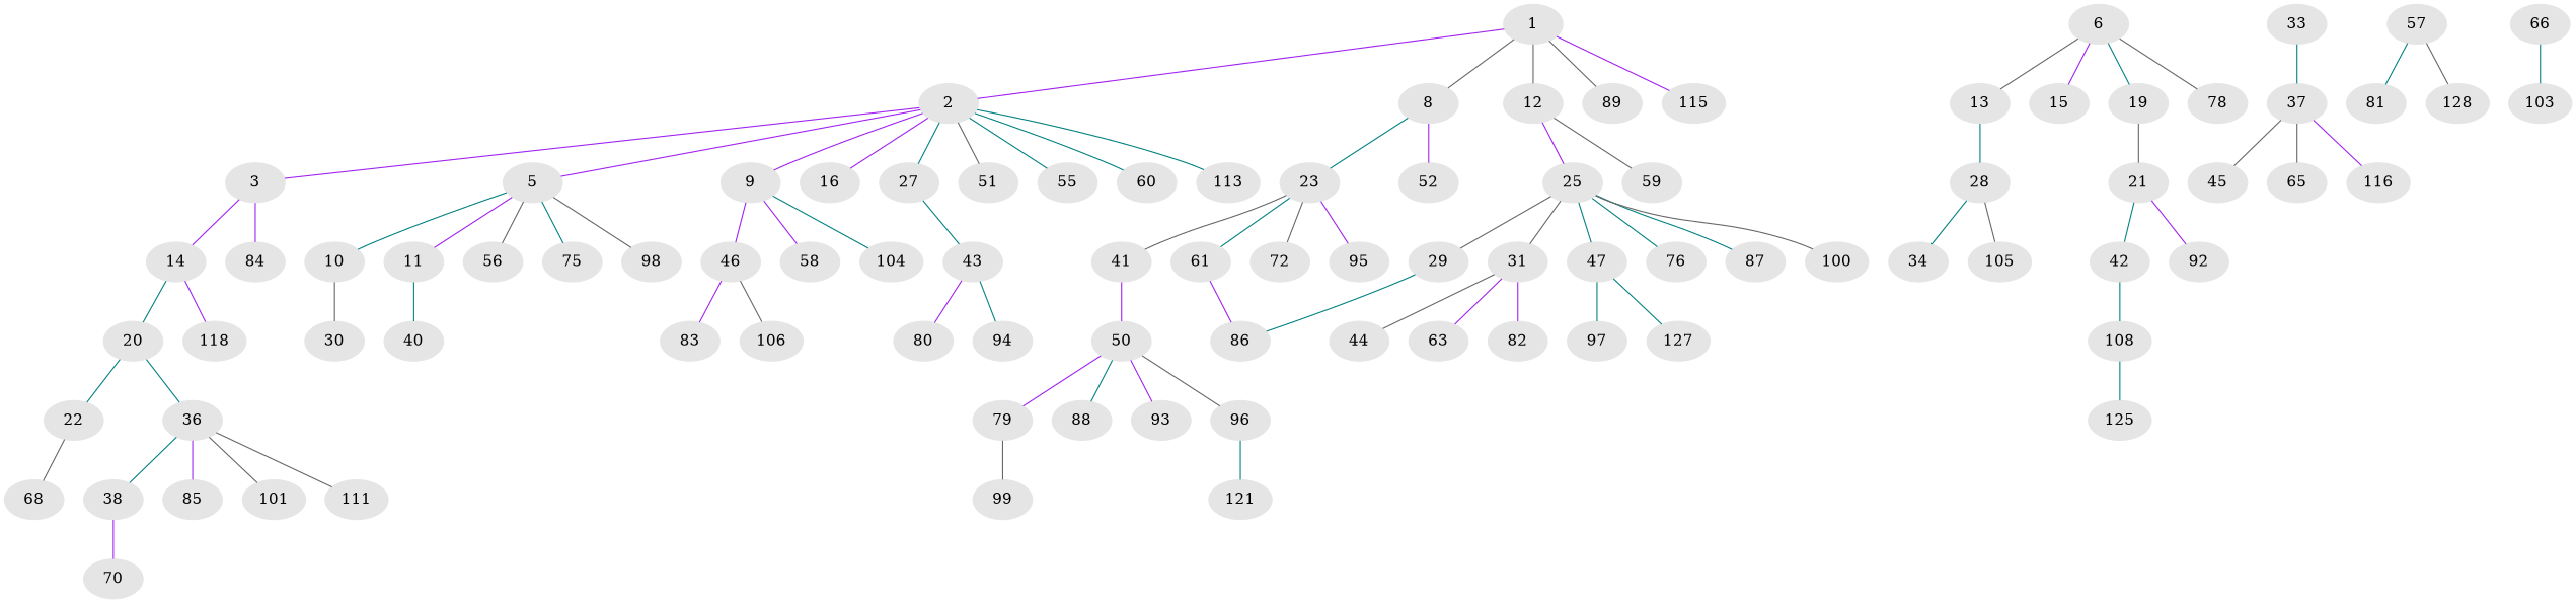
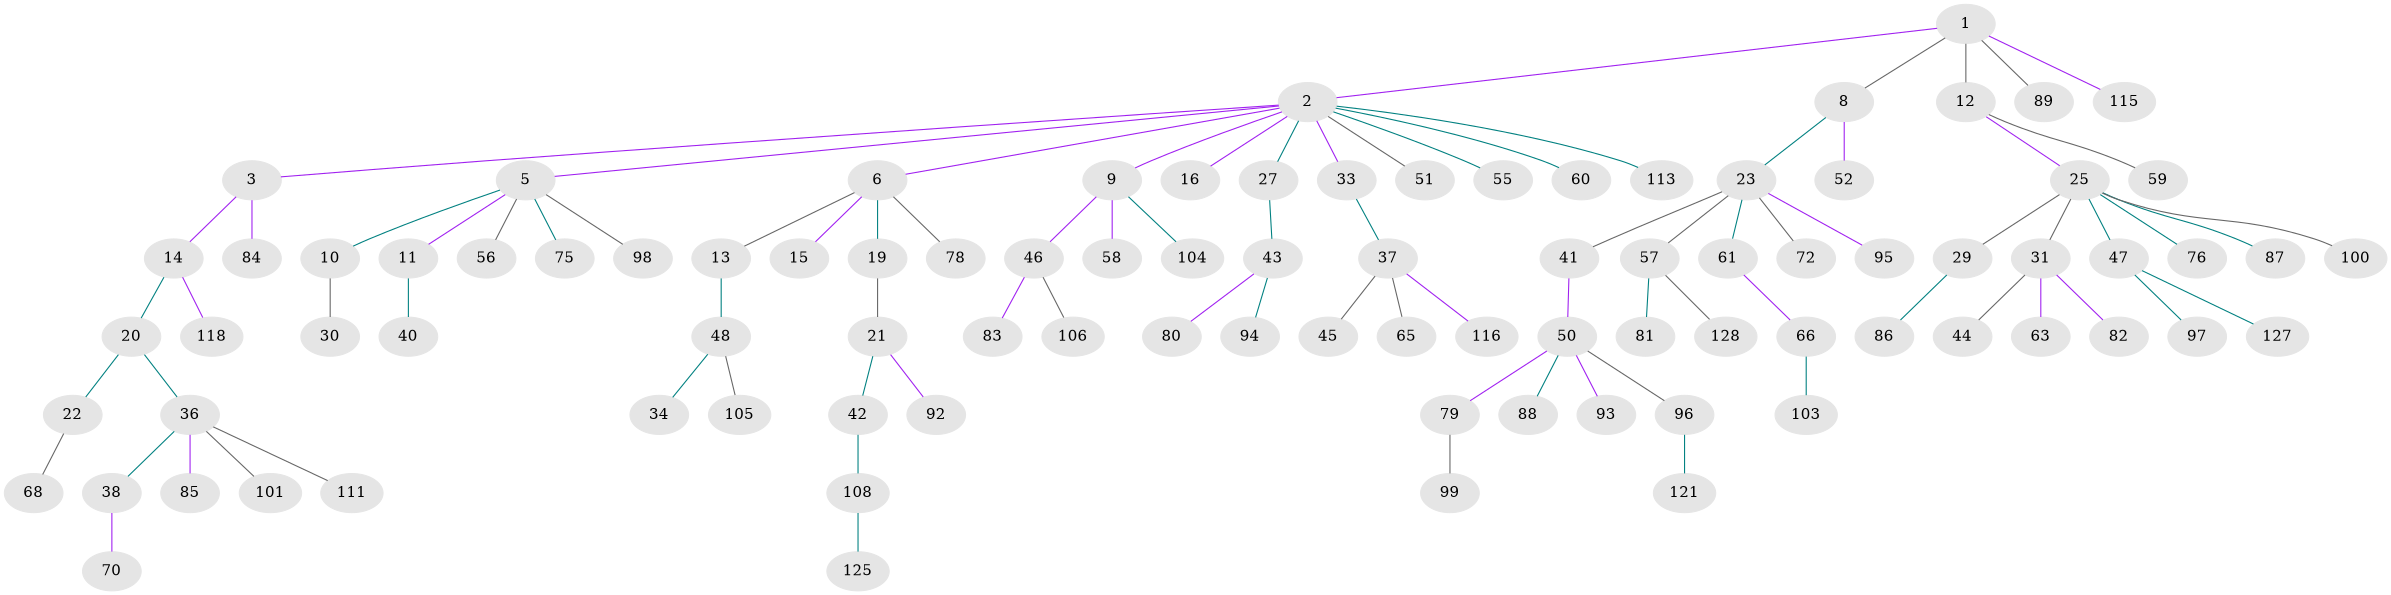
  graph {
    node [color=gray90 style=filled]
    edge [color=teal]
    1 [super="+18"]
    2 [super="+4"]
    8 [super="+48"]
    12 [super="+69"]
    89
    115 [super="+119"]
    3 [super="+109"]
    5 [super="+26"]
    6 [super="+7"]
    9
    16
    27 [super="+90"]
    33
    51
    55
    60
    113
    23 [super="+54"]
    52
    25 [super="+49"]
    59
    14 [super="+102"]
    84
    10 [super="+121"]
    11 [super="+17"]
    56 [super="+62"]
    75
    98
    13 [super="+110"]
    15
    19
    78
    46 [super="+74"]
    58
    104
    43 [super="+67"]
    37 [super="+112"]
    20 [super="+24"]
    118
    30
    40
-   28
+   28 [label=48]
    21 [super="+35"]
    41
    57
    61 [super="+122"]
    72
    95 [super="+120"]
    83
    106
    29 [super="+64"]
    31 [super="+32"]
    47 [super="+107"]
    76
    87
    100
    34 [super="+114"]
    105
    22 [super="+129"]
    36 [super="+39"]
    42 [super="+73"]
    92
    68
    38
    85
    101
    111
    108 [super="+123"]
    50 [super="+71"]
    81
    128
    66 [super="+77"]
    86
    44
    63
    82
    97
    127
    80 [super="+124"]
    94 [super="+117"]
    45 [super="+53"]
    65
    116
    70
    79 [super="+91"]
    88
    93
    96
    125
    99
    n91 [label=121]
    103
    1 -- 2 [color=purple]
    1 -- 8 [color=gray40]
    1 -- 12 [color=gray40]
    1 -- 89 [color=gray40]
    1 -- 115 [color=purple]
    2 -- 3 [color=purple]
    2 -- 5 [color=purple]
+   2 -- 6 [color=purple]
    2 -- 9 [color=purple]
    2 -- 16 [color=purple]
    2 -- 27
+   2 -- 33 [color=purple]
    2 -- 51 [color=gray40]
    2 -- 55
    2 -- 60
    2 -- 113
    8 -- 23
    8 -- 52 [color=purple]
    12 -- 25 [color=purple]
    12 -- 59 [color=gray40]
    3 -- 14 [color=purple]
    3 -- 84 [color=purple]
    5 -- 10
    5 -- 11 [color=purple]
    5 -- 56 [color=gray40]
    5 -- 75
    5 -- 98 [color=gray40]
    6 -- 13 [color=gray40]
    6 -- 15 [color=purple]
    6 -- 19
    6 -- 78 [color=gray40]
    9 -- 46 [color=purple]
    9 -- 58 [color=purple]
    9 -- 104
    27 -- 43
    33 -- 37
    23 -- 41 [color=gray40]
+   23 -- 57 [color=gray40]
    23 -- 61
    23 -- 72 [color=gray40]
    23 -- 95 [color=purple]
    25 -- 29 [color=gray40]
    25 -- 31 [color=gray40]
    25 -- 47
    25 -- 76
    25 -- 87
    25 -- 100 [color=gray40]
    14 -- 20
    14 -- 118 [color=purple]
    10 -- 30 [color=gray40]
    11 -- 40
    13 -- 28
    19 -- 21 [color=gray40]
    46 -- 83 [color=purple]
    46 -- 106 [color=gray40]
    43 -- 80 [color=purple]
    43 -- 94
    37 -- 45 [color=gray40]
    37 -- 65 [color=gray40]
    37 -- 116 [color=purple]
    20 -- 22
    20 -- 36
    28 -- 34
    28 -- 105 [color=gray40]
    21 -- 42
    21 -- 92 [color=purple]
    41 -- 50 [color=purple]
    57 -- 81
    57 -- 128 [color=gray40]
-   61 -- 86 [color=purple]
+   61 -- 66 [color=purple]
    29 -- 86
    31 -- 44 [color=gray40]
    31 -- 63 [color=purple]
    31 -- 82 [color=purple]
    47 -- 97
    47 -- 127
    22 -- 68 [color=gray40]
    36 -- 38
    36 -- 85 [color=purple]
    36 -- 101 [color=gray40]
    36 -- 111 [color=gray40]
    42 -- 108
    38 -- 70 [color=purple]
    108 -- 125
    50 -- 79 [color=purple]
    50 -- 88
    50 -- 93 [color=purple]
    50 -- 96 [color=gray40]
    66 -- 103
    79 -- 99 [color=gray40]
    96 -- n91
  }
